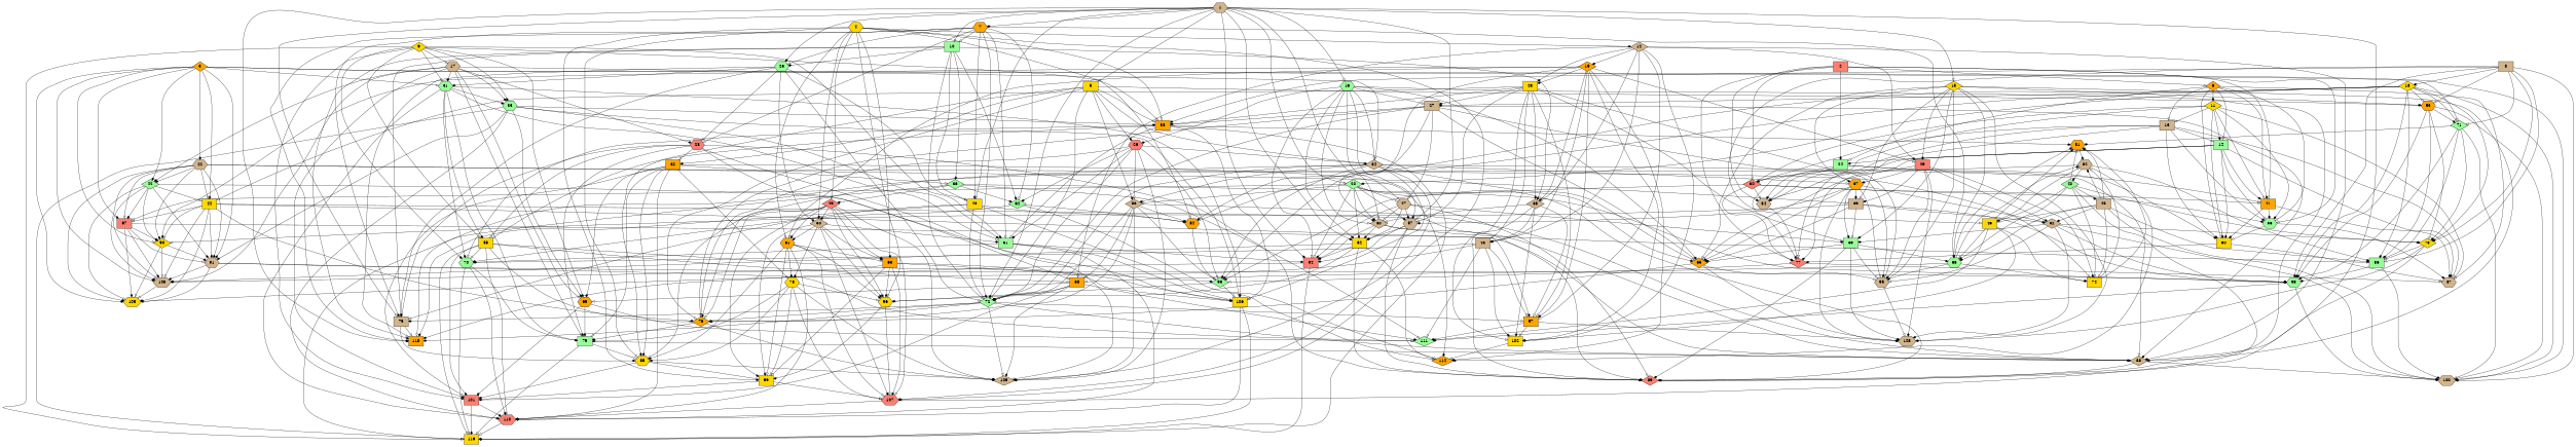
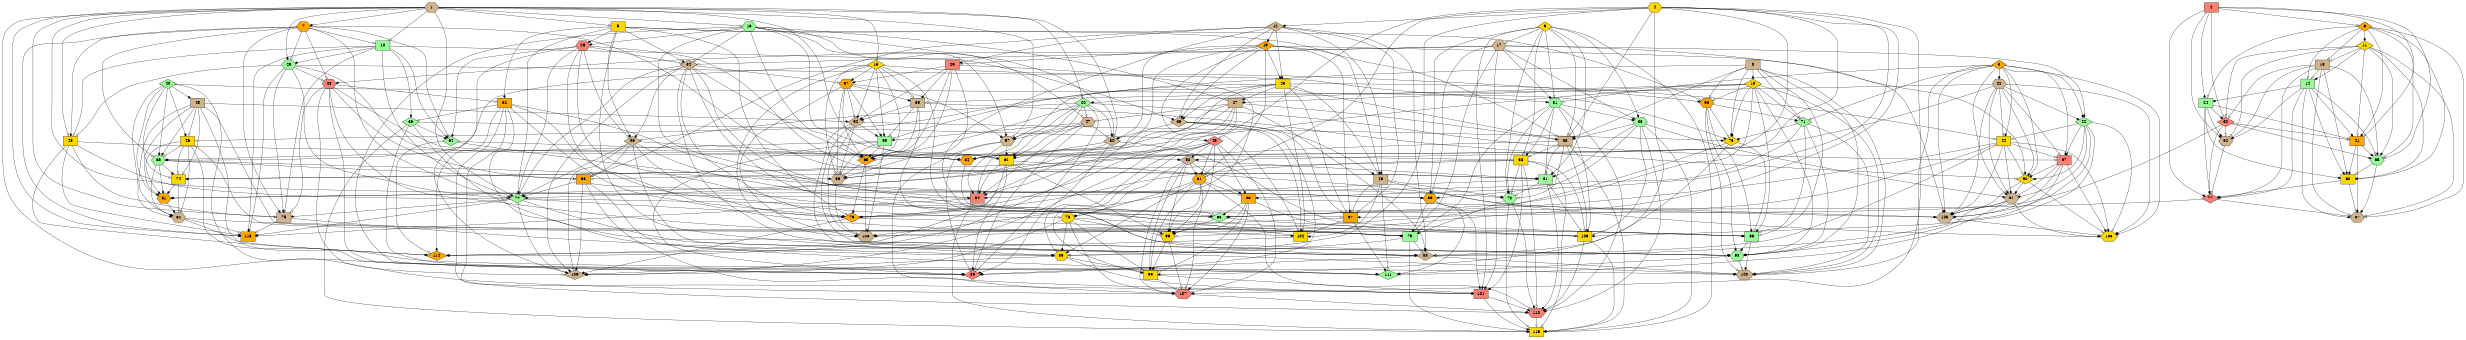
  digraph {
    fontname="DejaVu Serif"
    node [fillcolor=tan fontname="DejaVu Serif" shape=box style=filled]
    edge [arrowhead=diamond fontname="DejaVu Serif"]
    n1 [label=1 shape=hexagon]
    n2 [fillcolor=gold label=5]
    n3 [fillcolor=orange label=7 shape=hexagon]
    n4 [fillcolor=palegreen label=10]
    n5 [fillcolor=gold label=15 shape=diamond]
    n6 [fillcolor=palegreen label=16 shape=hexagon]
    n7 [fillcolor=palegreen label=20 shape=diamond]
    n8 [fillcolor=palegreen label=25 shape=hexagon]
    n9 [fillcolor=gold label=48]
    n10 [label=57 shape=hexagon]
    n11 [fillcolor=gold label=62]
    n12 [fillcolor=palegreen label=72 shape=diamond]
    n13 [label=75]
    n14 [label=80 shape=diamond]
    n15 [fillcolor=salmon label=89 shape=diamond]
    n16 [fillcolor=salmon label=94]
    n17 [fillcolor=orange label=118]
-   n18 [fillcolor=orange label=38]
+   n18 [label=38]
    n19 [fillcolor=gold label=85 shape=hexagon]
    n20 [fillcolor=salmon label=26 shape=hexagon]
    n21 [fillcolor=orange label=32]
    n22 [label=34 shape=diamond]
    n23 [fillcolor=orange label=53 shape=hexagon]
    n24 [label=56 shape=diamond]
    n25 [fillcolor=orange label=76 shape=diamond]
    n26 [fillcolor=salmon label=28 shape=hexagon]
    n27 [fillcolor=palegreen label=51]
    n28 [fillcolor=palegreen label=64 shape=diamond]
    n29 [fillcolor=palegreen label=66 shape=hexagon]
    n30 [label=35 shape=diamond]
    n31 [fillcolor=palegreen label=36 shape=diamond]
    n32 [label=88 shape=diamond]
    n33 [fillcolor=orange label=37 shape=hexagon]
    n34 [label=39]
    n35 [label=52 shape=diamond]
    n36 [fillcolor=palegreen label=59]
    n37 [fillcolor=orange label=65 shape=diamond]
    n38 [label=95 shape=hexagon]
    n39 [label=108 shape=hexagon]
    n40 [label=27]
    n41 [label=47 shape=hexagon]
    n42 [fillcolor=salmon label=67]
    n43 [fillcolor=palegreen label=31 shape=hexagon]
    n44 [label=50 shape=diamond]
    n45 [fillcolor=orange label=84 shape=hexagon]
    n46 [fillcolor=orange label=114 shape=diamond]
    n47 [fillcolor=salmon label=107 shape=hexagon]
    n48 [label=103 shape=hexagon]
    n49 [fillcolor=gold label=96 shape=hexagon]
    n50 [fillcolor=orange label=97]
    n51 [label=109 shape=diamond]
    n52 [fillcolor=palegreen label=86]
    n53 [fillcolor=gold label=116]
    n54 [fillcolor=salmon label=2]
    n55 [fillcolor=orange label=6 shape=diamond]
    n56 [fillcolor=palegreen label=24]
    n57 [fillcolor=salmon label=30 shape=diamond]
    n58 [fillcolor=orange label=41]
    n59 [label=54 shape=hexagon]
    n60 [fillcolor=palegreen label=55 shape=hexagon]
    n61 [fillcolor=salmon label=77 shape=diamond]
    n62 [fillcolor=gold label=11 shape=diamond]
    n63 [label=13]
    n64 [fillcolor=palegreen label=14]
    n65 [fillcolor=gold label=60]
    n66 [label=87 shape=hexagon]
    n67 [fillcolor=palegreen label=93 shape=diamond]
    n68 [fillcolor=orange label=3 shape=diamond]
    n69 [label=22 shape=hexagon]
    n70 [fillcolor=palegreen label=42 shape=diamond]
    n71 [fillcolor=gold label=44]
    n72 [fillcolor=palegreen label=71 shape=diamond]
    n73 [fillcolor=gold label=90 shape=diamond]
    n74 [label=91 shape=hexagon]
    n75 [label=100 shape=hexagon]
    n76 [fillcolor=gold label=105 shape=hexagon]
    n77 [fillcolor=gold label=74]
    n78 [fillcolor=palegreen label=33 shape=hexagon]
    n79 [fillcolor=gold label=58]
    n80 [fillcolor=palegreen label=70 shape=hexagon]
    n81 [fillcolor=palegreen label=79]
    n82 [fillcolor=gold label=106]
    n83 [fillcolor=salmon label=110 shape=hexagon]
    n84 [fillcolor=gold label=73 shape=diamond]
    n85 [fillcolor=palegreen label=98 shape=hexagon]
    n86 [fillcolor=orange label=81 shape=hexagon]
    n87 [fillcolor=palegreen label=111 shape=diamond]
    n88 [fillcolor=gold label=4 shape=hexagon]
    n89 [label=12 shape=diamond]
    n90 [fillcolor=salmon label=49 shape=diamond]
    n91 [fillcolor=orange label=61 shape=hexagon]
    n92 [fillcolor=orange label=63]
    n93 [fillcolor=gold label=99]
    n94 [fillcolor=orange label=19 shape=diamond]
    n95 [fillcolor=gold label=23]
    n96 [fillcolor=salmon label=29]
    n97 [label=43]
    n98 [fillcolor=orange label=68]
    n99 [fillcolor=gold label=102]
    n100 [fillcolor=gold label=78 shape=hexagon]
    n101 [fillcolor=salmon label=101]
    n102 [fillcolor=orange label=69 shape=hexagon]
    n103 [label=82 shape=hexagon]
    n104 [label=8]
    n105 [fillcolor=gold label=18 shape=diamond]
    n106 [fillcolor=gold label=46]
    n107 [fillcolor=gold label=9 shape=diamond]
    n108 [label=17 shape=hexagon]
    n109 [fillcolor=palegreen label=40 shape=diamond]
    n110 [label=45]
    n1 -> n2 [arrowhead=onormal]
    n1 -> n3
    n1 -> n4 [arrowhead=onormal]
    n1 -> n5 [arrowhead=onormal]
    n1 -> n6 [arrowhead=onormal]
    n1 -> n7 [arrowhead=onormal]
    n1 -> n8
    n1 -> n9 [arrowhead=onormal]
    n1 -> n10 [arrowhead=onormal]
    n1 -> n11
    n1 -> n12
    n1 -> n13 [arrowhead=onormal]
    n1 -> n14 [arrowhead=onormal]
    n1 -> n15
    n1 -> n16
    n1 -> n17
    n2 -> n12 [arrowhead=onormal]
    n2 -> n18 [arrowhead=onormal]
    n2 -> n19
    n2 -> n20
    n2 -> n21
    n2 -> n22
    n2 -> n23 [arrowhead=onormal]
    n2 -> n24
    n2 -> n25 [arrowhead=onormal]
    n3 -> n4 [arrowhead=onormal]
    n3 -> n8 [arrowhead=onormal]
    n3 -> n9
    n3 -> n12
    n3 -> n13
    n3 -> n17
    n3 -> n26 [arrowhead=onormal]
    n3 -> n27 [arrowhead=onormal]
    n3 -> n28 [arrowhead=onormal]
    n3 -> n29 [arrowhead=onormal]
    n4 -> n8
    n4 -> n9 [arrowhead=onormal]
    n4 -> n12 [arrowhead=onormal]
    n4 -> n13 [arrowhead=onormal]
    n4 -> n17
    n4 -> n28
    n4 -> n30
    n4 -> n31
    n5 -> n23
    n5 -> n29
    n5 -> n32
    n5 -> n33
    n5 -> n34 [arrowhead=onormal]
-   n5 -> n96
+   n5 -> n35
    n5 -> n36
    n5 -> n37 [arrowhead=onormal]
    n5 -> n38 [arrowhead=onormal]
    n5 -> n39
    n6 -> n10
    n6 -> n11
    n6 -> n14 [arrowhead=onormal]
    n6 -> n15 [arrowhead=onormal]
    n6 -> n16 [arrowhead=onormal]
    n6 -> n20
    n6 -> n22 [arrowhead=onormal]
    n6 -> n37
    n6 -> n40 [arrowhead=onormal]
    n6 -> n41 [arrowhead=onormal]
    n7 -> n10
    n7 -> n11
    n7 -> n14
    n7 -> n15 [arrowhead=onormal]
    n7 -> n16 [arrowhead=onormal]
    n7 -> n24 [arrowhead=onormal]
    n7 -> n37
    n7 -> n41 [arrowhead=onormal]
    n7 -> n42 [arrowhead=onormal]
    n8 -> n9 [arrowhead=onormal]
    n8 -> n12 [arrowhead=onormal]
    n8 -> n13
    n8 -> n17 [arrowhead=onormal]
    n8 -> n26 [arrowhead=onormal]
    n8 -> n43
    n8 -> n44
    n9 -> n12 [arrowhead=onormal]
    n9 -> n13 [arrowhead=onormal]
    n9 -> n17
    n9 -> n45
    n9 -> n46 [arrowhead=onormal]
    n10 -> n11
    n10 -> n15 [arrowhead=onormal]
    n10 -> n16
    n10 -> n47
    n11 -> n15
    n11 -> n16
    n11 -> n46 [arrowhead=onormal]
    n11 -> n48
    n11 -> n49
    n12 -> n13
    n12 -> n17
    n12 -> n25 [arrowhead=onormal]
    n12 -> n32 [arrowhead=onormal]
    n12 -> n50 [arrowhead=onormal]
    n12 -> n51 [arrowhead=onormal]
    n13 -> n17 [arrowhead=onormal]
    n13 -> n19
    n14 -> n11
    n14 -> n15
    n14 -> n16
    n14 -> n52 [arrowhead=onormal]
    n16 -> n17
    n16 -> n53
    n18 -> n27 [arrowhead=onormal]
    n18 -> n53 [arrowhead=onormal]
    n18 -> n79 [arrowhead=onormal]
    n18 -> n80 [arrowhead=onormal]
    n18 -> n82 [arrowhead=onormal]
    n18 -> n86
    n19 -> n51
    n19 -> n93 [arrowhead=onormal]
    n19 -> n101
    n20 -> n12
    n20 -> n22 [arrowhead=onormal]
    n20 -> n24 [arrowhead=onormal]
    n20 -> n25 [arrowhead=onormal]
    n20 -> n27
    n20 -> n28
    n20 -> n51
    n20 -> n67 [arrowhead=onormal]
    n21 -> n19
    n21 -> n31 [arrowhead=onormal]
    n21 -> n46
    n21 -> n81 [arrowhead=onormal]
    n21 -> n83
    n21 -> n100 [arrowhead=onormal]
    n21 -> n101 [arrowhead=onormal]
    n21 -> n102
    n22 -> n12 [arrowhead=onormal]
    n22 -> n24
    n22 -> n25
    n22 -> n32 [arrowhead=onormal]
    n22 -> n33 [arrowhead=onormal]
    n22 -> n37 [arrowhead=onormal]
    n22 -> n51
    n22 -> n67
    n22 -> n82 [arrowhead=onormal]
    n23 -> n52
    n23 -> n72
    n23 -> n75 [arrowhead=onormal]
    n23 -> n84 [arrowhead=onormal]
    n23 -> n85
    n24 -> n12
    n24 -> n25
    n24 -> n32
    n24 -> n45
    n24 -> n51 [arrowhead=onormal]
    n24 -> n67 [arrowhead=onormal]
    n24 -> n98 [arrowhead=onormal]
    n25 -> n51
    n25 -> n81
    n26 -> n13 [arrowhead=onormal]
    n26 -> n15 [arrowhead=onormal]
    n26 -> n21 [arrowhead=onormal]
    n26 -> n51 [arrowhead=onormal]
    n26 -> n79 [arrowhead=onormal]
    n26 -> n81
    n26 -> n98 [arrowhead=onormal]
    n27 -> n16
    n27 -> n80 [arrowhead=onormal]
    n27 -> n82 [arrowhead=onormal]
    n27 -> n83
    n28 -> n45
    n28 -> n46 [arrowhead=onormal]
    n28 -> n80
    n29 -> n38
    n29 -> n77
    n29 -> n86
    n29 -> n98 [arrowhead=onormal]
    n29 -> n103
    n30 -> n14 [arrowhead=onormal]
    n30 -> n15
    n30 -> n50 [arrowhead=onormal]
    n30 -> n97
    n30 -> n99
    n31 -> n28
    n31 -> n53 [arrowhead=onormal]
    n31 -> n85
    n31 -> n87 [arrowhead=onormal]
    n31 -> n90
    n32 -> n15
    n32 -> n75
    n33 -> n10
    n33 -> n34
    n33 -> n35 [arrowhead=onormal]
    n33 -> n36
    n33 -> n37
    n33 -> n38 [arrowhead=onormal]
    n33 -> n39
    n34 -> n35
    n34 -> n36 [arrowhead=onormal]
    n34 -> n37
    n34 -> n73 [arrowhead=onormal]
    n34 -> n85
    n35 -> n36
    n35 -> n38 [arrowhead=onormal]
    n35 -> n39 [arrowhead=onormal]
    n35 -> n75 [arrowhead=onormal]
    n35 -> n84
    n35 -> n85
    n36 -> n15
    n36 -> n29
    n36 -> n37
    n36 -> n38 [arrowhead=onormal]
    n36 -> n39
    n37 -> n25
    n37 -> n38 [arrowhead=onormal]
    n37 -> n39 [arrowhead=onormal]
    n38 -> n39 [arrowhead=onormal]
    n40 -> n12
    n40 -> n18 [arrowhead=onormal]
    n40 -> n25 [arrowhead=onormal]
    n40 -> n32
    n40 -> n37 [arrowhead=onormal]
    n40 -> n38
    n40 -> n41 [arrowhead=onormal]
    n40 -> n45
    n41 -> n10
    n41 -> n11
    n41 -> n14 [arrowhead=onormal]
    n41 -> n15 [arrowhead=onormal]
    n41 -> n16
    n41 -> n36
    n42 -> n32 [arrowhead=onormal]
    n42 -> n48
    n42 -> n73
    n42 -> n74 [arrowhead=onormal]
    n42 -> n76
    n43 -> n27 [arrowhead=onormal]
    n43 -> n78
    n43 -> n79
    n43 -> n80
    n43 -> n81 [arrowhead=onormal]
    n43 -> n82
    n43 -> n83 [arrowhead=onormal]
    n44 -> n27
    n44 -> n47
    n44 -> n49
    n44 -> n91
    n44 -> n92
    n44 -> n93
    n44 -> n100
    n45 -> n67 [arrowhead=onormal]
    n47 -> n83
    n48 -> n76 [arrowhead=onormal]
    n49 -> n47 [arrowhead=onormal]
    n49 -> n93
    n50 -> n39
    n50 -> n87
    n50 -> n99 [arrowhead=onormal]
    n52 -> n75
    n52 -> n85
    n54 -> n55 [arrowhead=onormal]
    n54 -> n56
    n54 -> n57 [arrowhead=onormal]
    n54 -> n58 [arrowhead=onormal]
    n54 -> n59
    n54 -> n60 [arrowhead=onormal]
    n54 -> n61
    n55 -> n56 [arrowhead=onormal]
    n55 -> n58
    n55 -> n60 [arrowhead=onormal]
    n55 -> n62
    n55 -> n63 [arrowhead=onormal]
    n55 -> n64 [arrowhead=onormal]
    n55 -> n65 [arrowhead=onormal]
    n55 -> n66 [arrowhead=onormal]
    n56 -> n57
    n56 -> n58 [arrowhead=onormal]
    n56 -> n59
    n56 -> n61
    n56 -> n65
    n57 -> n58 [arrowhead=onormal]
    n57 -> n59 [arrowhead=onormal]
    n57 -> n60
    n57 -> n61 [arrowhead=onormal]
    n57 -> n67
    n58 -> n60
    n58 -> n65
    n58 -> n66
    n59 -> n61 [arrowhead=onormal]
    n60 -> n65 [arrowhead=onormal]
    n60 -> n66
    n61 -> n66 [arrowhead=onormal]
    n61 -> n67 [arrowhead=onormal]
    n62 -> n57 [arrowhead=onormal]
    n62 -> n58 [arrowhead=onormal]
    n62 -> n59 [arrowhead=onormal]
    n62 -> n60
    n62 -> n63 [arrowhead=onormal]
    n62 -> n64
    n62 -> n65
    n62 -> n66 [arrowhead=onormal]
    n63 -> n57 [arrowhead=onormal]
    n63 -> n59 [arrowhead=onormal]
    n63 -> n60
    n63 -> n61 [arrowhead=onormal]
    n63 -> n64 [arrowhead=onormal]
    n63 -> n65
    n63 -> n66 [arrowhead=onormal]
    n64 -> n56
    n64 -> n58
    n64 -> n59
    n64 -> n60 [arrowhead=onormal]
    n64 -> n61
    n64 -> n65
    n64 -> n66
    n65 -> n61
    n65 -> n66 [arrowhead=onormal]
    n67 -> n49 [arrowhead=onormal]
    n67 -> n82 [arrowhead=onormal]
    n68 -> n42
    n68 -> n43 [arrowhead=onormal]
    n68 -> n48
    n68 -> n69
    n68 -> n70
    n68 -> n71
    n68 -> n72 [arrowhead=onormal]
    n68 -> n73 [arrowhead=onormal]
    n68 -> n74
    n68 -> n75
    n68 -> n76
    n69 -> n34 [arrowhead=onormal]
    n69 -> n42 [arrowhead=onormal]
    n69 -> n48
    n69 -> n70
    n69 -> n71 [arrowhead=onormal]
    n69 -> n73
    n69 -> n74
    n69 -> n76
    n69 -> n77 [arrowhead=onormal]
    n70 -> n42
    n70 -> n48 [arrowhead=onormal]
    n70 -> n71 [arrowhead=onormal]
    n70 -> n73
    n70 -> n74
    n70 -> n76 [arrowhead=onormal]
    n70 -> n82
    n71 -> n25
    n71 -> n32 [arrowhead=onormal]
    n71 -> n42 [arrowhead=onormal]
    n71 -> n48 [arrowhead=onormal]
    n71 -> n50
    n71 -> n73 [arrowhead=onormal]
    n71 -> n74
    n71 -> n76
    n72 -> n52 [arrowhead=onormal]
    n72 -> n75 [arrowhead=onormal]
    n72 -> n84
    n72 -> n85
    n72 -> n86
    n73 -> n48 [arrowhead=onormal]
    n73 -> n74
    n73 -> n76 [arrowhead=onormal]
    n74 -> n48
    n74 -> n76 [arrowhead=onormal]
    n74 -> n85
    n74 -> n87 [arrowhead=onormal]
    n77 -> n86
    n77 -> n103 [arrowhead=onormal]
    n78 -> n18
    n78 -> n27
    n78 -> n53 [arrowhead=onormal]
    n78 -> n74
    n78 -> n82 [arrowhead=onormal]
    n78 -> n83
    n78 -> n102
    n79 -> n25 [arrowhead=onormal]
    n79 -> n53 [arrowhead=onormal]
    n79 -> n80 [arrowhead=onormal]
    n79 -> n82 [arrowhead=onormal]
    n79 -> n83 [arrowhead=onormal]
    n79 -> n98 [arrowhead=onormal]
    n79 -> n101
    n80 -> n53 [arrowhead=onormal]
    n80 -> n81
    n80 -> n83
    n81 -> n19 [arrowhead=onormal]
    n81 -> n32 [arrowhead=onormal]
    n81 -> n53 [arrowhead=onormal]
    n82 -> n53
    n82 -> n83
    n83 -> n53 [arrowhead=onormal]
    n84 -> n32 [arrowhead=onormal]
    n84 -> n39
    n84 -> n52 [arrowhead=onormal]
    n85 -> n75 [arrowhead=onormal]
    n85 -> n87
    n86 -> n103
    n88 -> n18 [arrowhead=onormal]
    n88 -> n19 [arrowhead=onormal]
    n88 -> n44
    n88 -> n45 [arrowhead=onormal]
    n88 -> n47
    n88 -> n49 [arrowhead=onormal]
    n88 -> n89
    n88 -> n90 [arrowhead=onormal]
    n88 -> n91 [arrowhead=onormal]
    n88 -> n92
    n88 -> n93
    n89 -> n30 [arrowhead=onormal]
    n89 -> n32
    n89 -> n50 [arrowhead=onormal]
    n89 -> n94
    n89 -> n95
    n89 -> n96
    n89 -> n97
    n89 -> n98 [arrowhead=onormal]
    n89 -> n99 [arrowhead=onormal]
    n90 -> n19 [arrowhead=onormal]
    n90 -> n25 [arrowhead=onormal]
    n90 -> n44
    n90 -> n47 [arrowhead=onormal]
    n90 -> n49
    n90 -> n51
    n90 -> n91
    n90 -> n92
    n90 -> n93
    n91 -> n19
    n91 -> n47 [arrowhead=onormal]
    n91 -> n49
    n91 -> n83 [arrowhead=onormal]
    n91 -> n92 [arrowhead=onormal]
    n91 -> n93 [arrowhead=onormal]
    n91 -> n100
    n92 -> n47
    n92 -> n48 [arrowhead=onormal]
    n92 -> n49
    n92 -> n67
    n92 -> n82 [arrowhead=onormal]
    n92 -> n93 [arrowhead=onormal]
    n93 -> n47 [arrowhead=onormal]
    n93 -> n101 [arrowhead=onormal]
    n94 -> n14
    n94 -> n30
    n94 -> n46
    n94 -> n50
    n94 -> n73
    n94 -> n91 [arrowhead=onormal]
    n94 -> n95
    n94 -> n96 [arrowhead=onormal]
    n94 -> n97
    n94 -> n99 [arrowhead=onormal]
    n95 -> n10 [arrowhead=onormal]
    n95 -> n18
    n95 -> n30
    n95 -> n36 [arrowhead=onormal]
    n95 -> n38 [arrowhead=onormal]
    n95 -> n40
    n95 -> n50 [arrowhead=onormal]
    n95 -> n71 [arrowhead=onormal]
    n95 -> n97 [arrowhead=onormal]
    n95 -> n99 [arrowhead=onormal]
    n96 -> n33
    n96 -> n34
    n96 -> n35
    n96 -> n37 [arrowhead=onormal]
    n96 -> n38
    n96 -> n39
    n96 -> n77
    n97 -> n50 [arrowhead=onormal]
    n97 -> n76
    n97 -> n80
    n97 -> n87 [arrowhead=onormal]
    n97 -> n99
    n98 -> n12
    n98 -> n51
    n98 -> n87
    n98 -> n101
    n98 -> n102 [arrowhead=onormal]
    n99 -> n46 [arrowhead=onormal]
    n100 -> n19
    n100 -> n47 [arrowhead=onormal]
    n100 -> n49 [arrowhead=onormal]
    n100 -> n51
    n100 -> n81
    n100 -> n93 [arrowhead=onormal]
    n101 -> n53
    n101 -> n83
    n102 -> n81
    n102 -> n87 [arrowhead=onormal]
    n102 -> n101
    n103 -> n17 [arrowhead=onormal]
    n103 -> n46
    n103 -> n52
    n104 -> n18
    n104 -> n23 [arrowhead=onormal]
    n104 -> n52 [arrowhead=onormal]
    n104 -> n72 [arrowhead=onormal]
    n104 -> n75
    n104 -> n84
    n104 -> n85
    n104 -> n105
    n104 -> n106 [arrowhead=onormal]
    n105 -> n7
    n105 -> n23 [arrowhead=onormal]
    n105 -> n40
    n105 -> n45 [arrowhead=onormal]
    n105 -> n52
    n105 -> n67
    n105 -> n72 [arrowhead=onormal]
    n105 -> n75 [arrowhead=onormal]
    n105 -> n84
    n105 -> n85
    n106 -> n29 [arrowhead=onormal]
    n106 -> n77 [arrowhead=onormal]
    n106 -> n86
    n106 -> n87 [arrowhead=onormal]
    n106 -> n99
    n106 -> n103 [arrowhead=onormal]
    n107 -> n18 [arrowhead=onormal]
    n107 -> n27
    n107 -> n43 [arrowhead=onormal]
    n107 -> n53 [arrowhead=onormal]
    n107 -> n78
    n107 -> n79 [arrowhead=onormal]
    n107 -> n80
    n107 -> n101
    n107 -> n102
    n107 -> n108 [arrowhead=onormal]
    n108 -> n22 [arrowhead=onormal]
    n108 -> n26
    n108 -> n43
    n108 -> n48
    n108 -> n70
    n108 -> n78
    n108 -> n81 [arrowhead=onormal]
    n108 -> n101
    n108 -> n102 [arrowhead=onormal]
    n109 -> n29
    n109 -> n47 [arrowhead=onormal]
    n109 -> n77 [arrowhead=onormal]
    n109 -> n84
    n109 -> n86 [arrowhead=onormal]
-   n103 -> n109
+   n109 -> n103
    n109 -> n106
    n109 -> n110
    n110 -> n29
    n110 -> n35
    n110 -> n52
    n110 -> n75
    n110 -> n77 [arrowhead=onormal]
    n110 -> n86
    n110 -> n103
    n110 -> n106 [arrowhead=onormal]
  }
